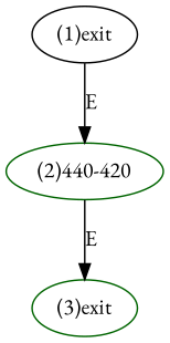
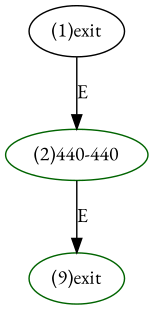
  digraph {
    fontname="EB Garamond"
    node [color=darkgreen fontname="EB Garamond"]
    edge [fontname="EB Garamond"]
    n1 [color=black label="(1)exit"]
-   n2 [label="(2)440-420"]
-   n3 [label="(3)exit"]
+   n2 [label="(2)440-440"]
+   n3 [label="(9)exit"]
    n1 -> n2 [label=E]
    n2 -> n3 [label=E]
  }
